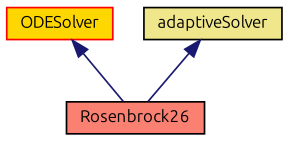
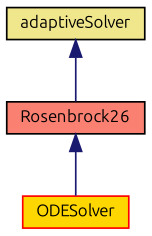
  digraph {
    fontname=Ubuntu
    node [color=black fontname=Ubuntu fontsize=10 shape=record style=filled]
    edge [color=midnightblue dir=back fontname=Ubuntu fontsize=10 labelfontname=FreeSans labelfontsize=10 style=solid]
    n1 [fillcolor=salmon fontcolor=black height=0.2 label=Rosenbrock26 width=0.4]
    n2 [color=red fillcolor=gold height=0.2 label=ODESolver width=0.4]
    n3 [fillcolor=khaki height=0.2 label=adaptiveSolver width=0.4]
-   n2 -> n1
+   n1 -> n2
    n3 -> n1
  }
